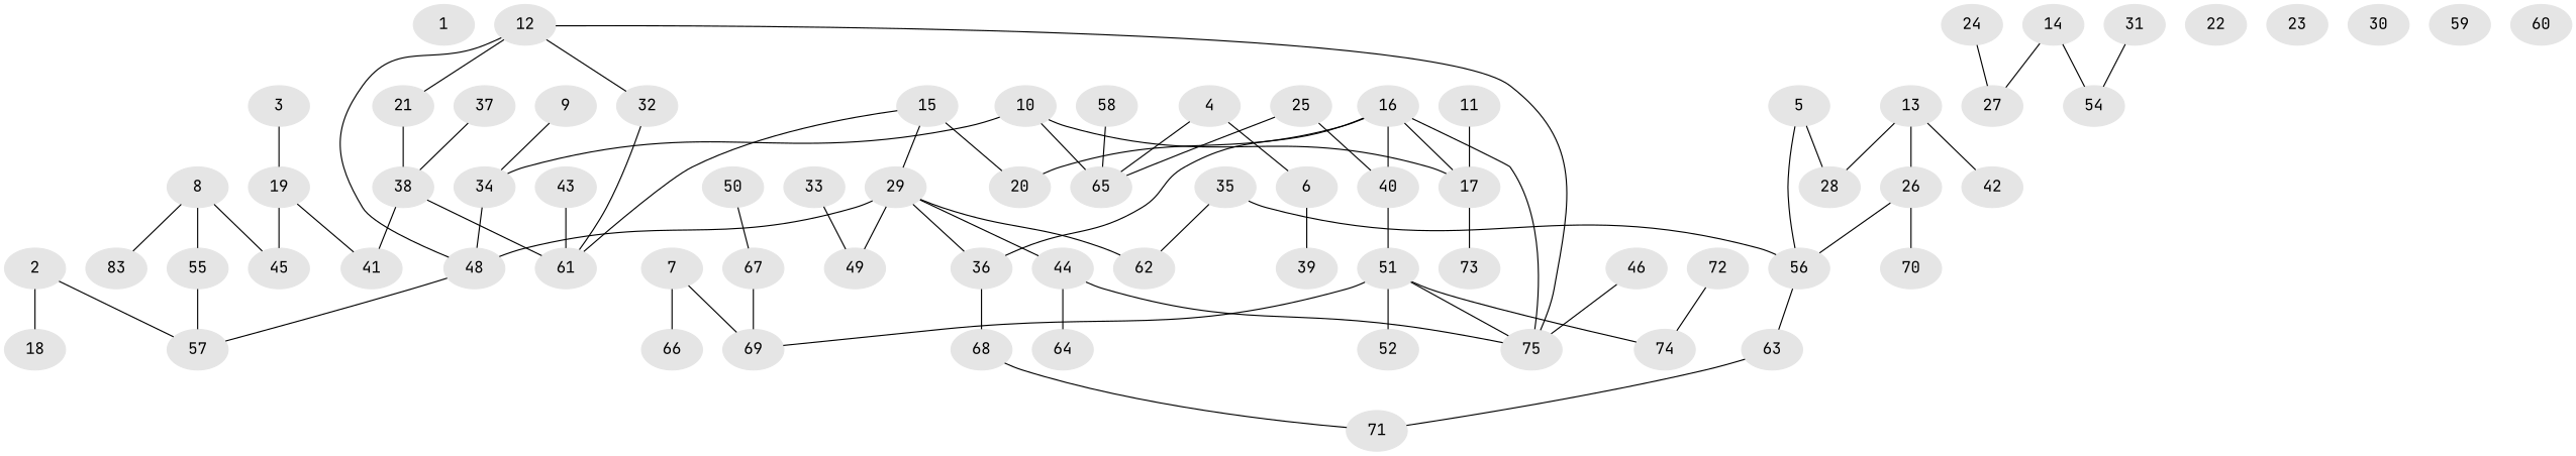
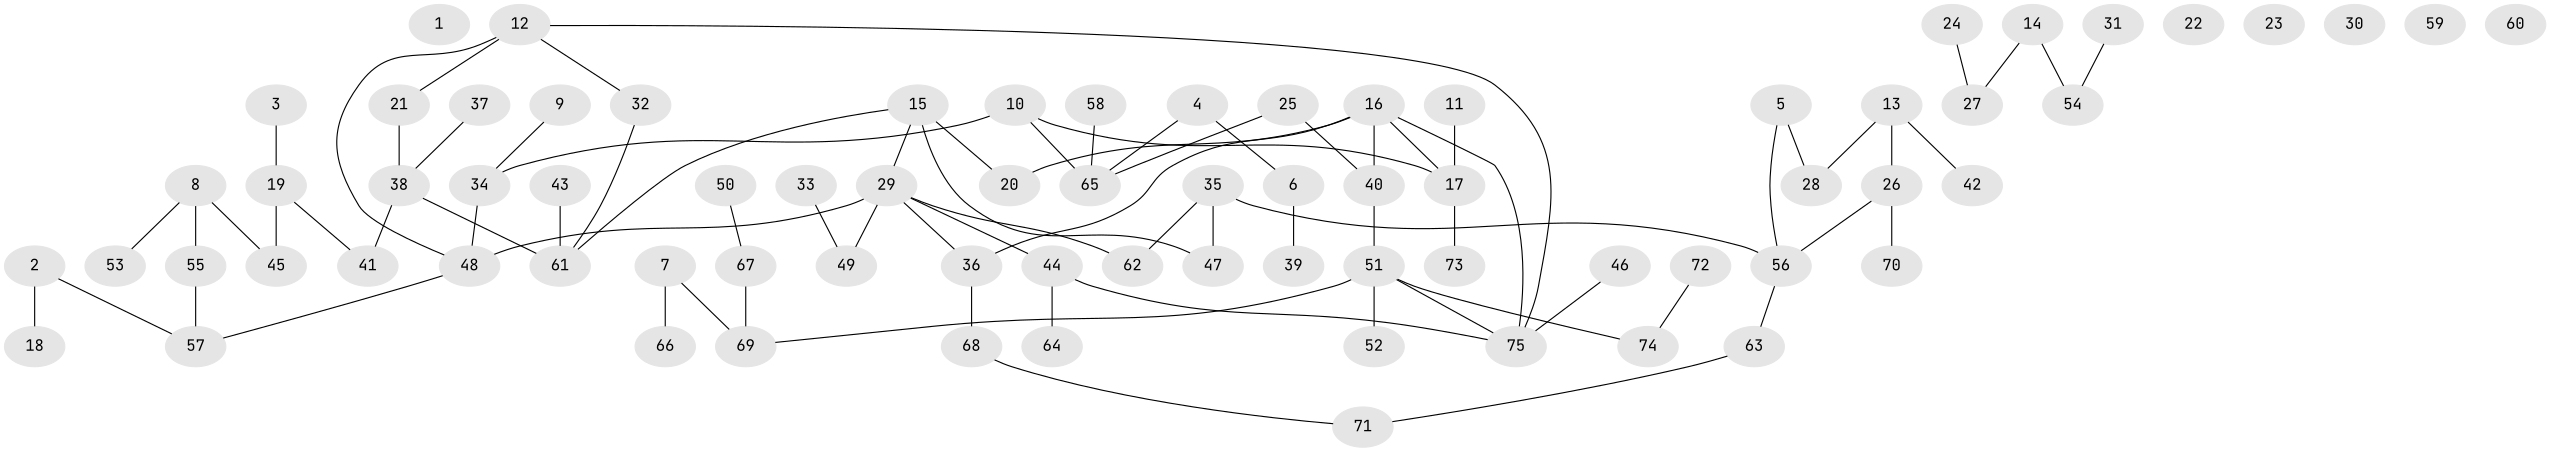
  graph {
    fontname="JetBrains Mono"
    node [color=gray90 fontname="JetBrains Mono" style=filled]
    edge [fontname="JetBrains Mono"]
    1
    2
    18
    57
    3
    19
    45
    41
    4
    6
    65
    39
    5
    28
    56
    63
    7
    66
    69
    8
-   53 [label=83]
+   53
    55
    9
    34
    48
    10
    17
    73
    11
    12
    21
    32
    75
    38
    61
    13
    26
    42
    70
    14
    27
    54
    15
    20
    29
+   47
    36
    44
    49
    62
    16
    40
    68
    51
    64
    22
    23
    24
    25
    33
    30
    31
    35
    71
    37
    52
    74
    43
    46
    50
    67
    58
    59
    60
    72
    2 -- 18
    2 -- 57
    3 -- 19
    19 -- 45
    19 -- 41
    4 -- 6
    4 -- 65
    6 -- 39
    5 -- 28
    5 -- 56
    56 -- 63
    63 -- 71
    7 -- 66
    7 -- 69
    8 -- 45
    8 -- 53
    8 -- 55
    55 -- 57
    9 -- 34
    34 -- 48
    48 -- 57
    10 -- 65
    10 -- 34
    10 -- 17
    17 -- 73
    11 -- 17
    12 -- 48
    12 -- 21
    12 -- 32
    12 -- 75
    21 -- 38
    32 -- 61
    38 -- 41
    38 -- 61
    13 -- 28
    13 -- 26
    13 -- 42
    26 -- 56
    26 -- 70
    14 -- 27
    14 -- 54
    15 -- 61
    15 -- 20
    15 -- 29
+   15 -- 47
    29 -- 48
    29 -- 36
    29 -- 44
    29 -- 49
    29 -- 62
    36 -- 68
    44 -- 75
    44 -- 64
    16 -- 17
    16 -- 75
    16 -- 20
    16 -- 36
    16 -- 40
    40 -- 51
    68 -- 71
    51 -- 69
    51 -- 75
    51 -- 52
    51 -- 74
    24 -- 27
    25 -- 65
    25 -- 40
    33 -- 49
    31 -- 54
    35 -- 56
+   35 -- 47
    35 -- 62
    37 -- 38
    43 -- 61
    46 -- 75
    50 -- 67
    67 -- 69
    58 -- 65
    72 -- 74
  }
